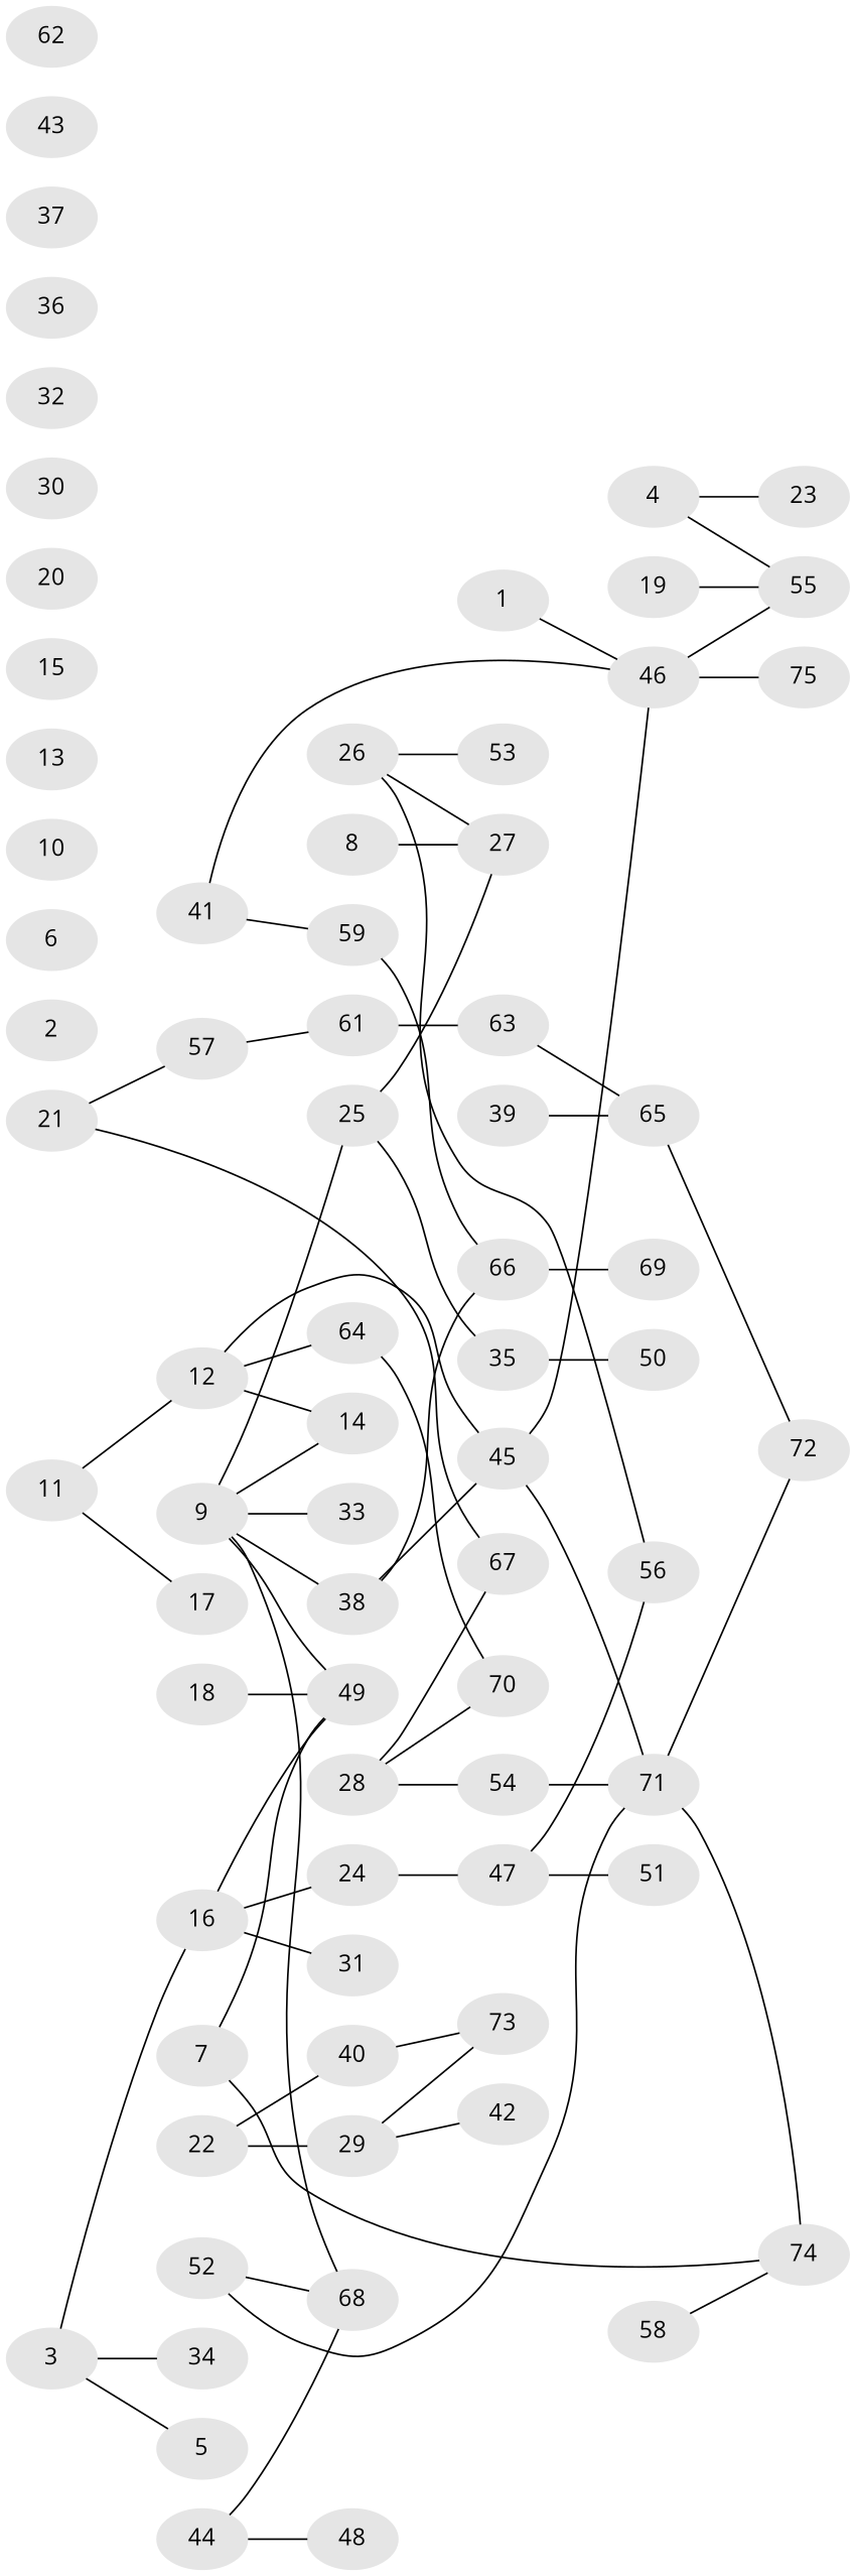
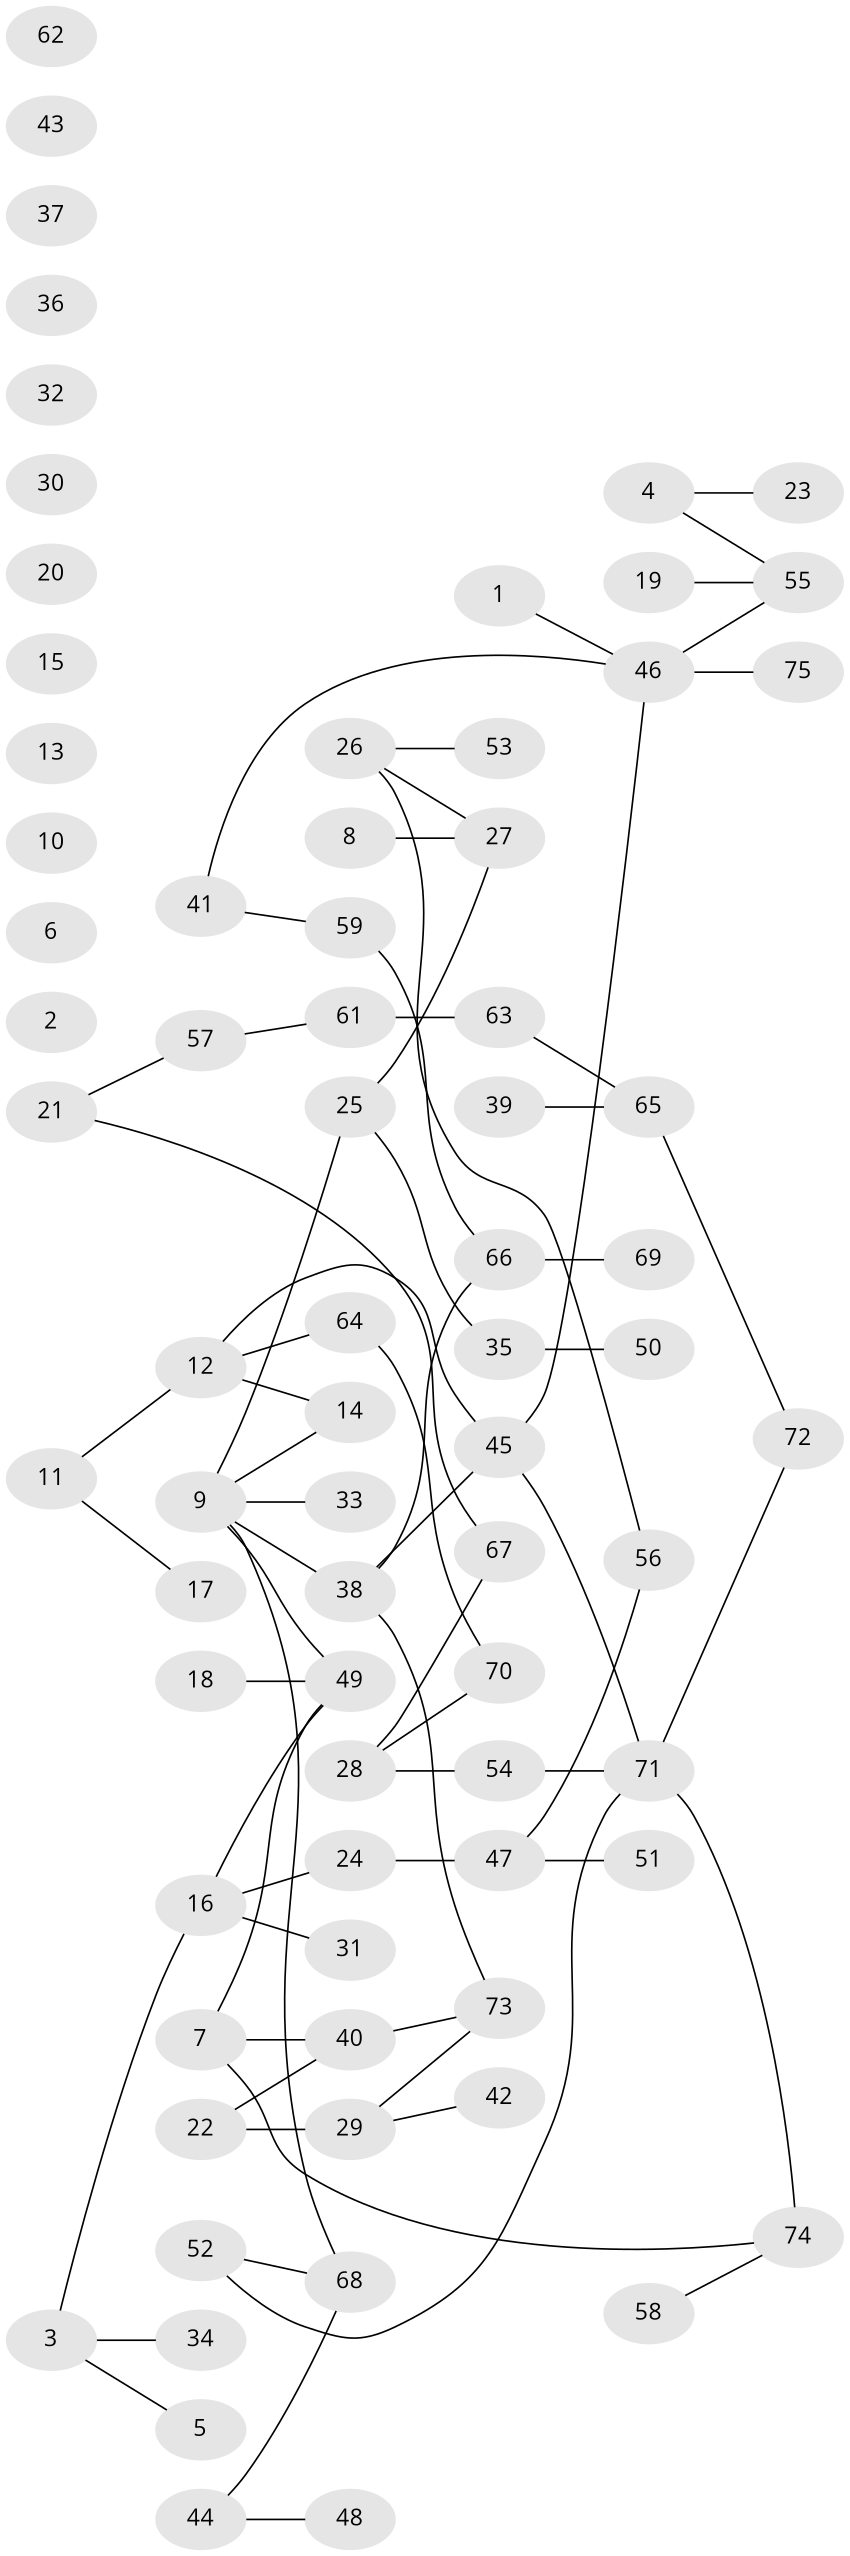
  graph {
    fontname="Open Sans"
    rankdir=LR
    node [color=gray90 fontname="Open Sans" style=filled]
    edge [fontname="Open Sans"]
    1
    46
    55
    75
    2
    3
    5
    16
    34
    49
    24
    31
    4
    23
    6
    7
    40
    74
    73
    8
    27
    9
    14
    25
    33
    38
    68
    35
    45
    66
    10
    11
    12
    17
    64
    71
    70
    13
    15
    47
    18
    19
    20
    21
    57
    67
    61
    22
    29
    42
    56
    51
    50
    26
    53
    28
    54
    30
    32
    36
    37
    69
    39
    65
    72
    41
    59
    43
    44
    48
    52
    63
    58
    62
    1 -- 46
    46 -- 55
    46 -- 75
    3 -- 5
    3 -- 16
    3 -- 34
    16 -- 49
    16 -- 24
    16 -- 31
    24 -- 47
    4 -- 55
    4 -- 23
    7 -- 49
+   7 -- 40
    7 -- 74
    40 -- 73
    8 -- 27
    9 -- 49
    9 -- 14
    9 -- 25
    9 -- 33
    9 -- 38
    9 -- 68
    25 -- 27
    25 -- 35
+   38 -- 73
    38 -- 45
    38 -- 66
    35 -- 50
    45 -- 46
    45 -- 71
    66 -- 69
    11 -- 12
    11 -- 17
    12 -- 14
    12 -- 45
    12 -- 64
    64 -- 70
    71 -- 74
    71 -- 72
    47 -- 56
    47 -- 51
    18 -- 49
    19 -- 55
    21 -- 57
    21 -- 67
    57 -- 61
    61 -- 63
    22 -- 40
    22 -- 29
    29 -- 73
    29 -- 42
    26 -- 27
    26 -- 56
    26 -- 53
    28 -- 70
    28 -- 67
    28 -- 54
    54 -- 71
    39 -- 65
    65 -- 72
    41 -- 46
    41 -- 59
    59 -- 66
    44 -- 68
    44 -- 48
    52 -- 68
    52 -- 71
    63 -- 65
    58 -- 74
  }
